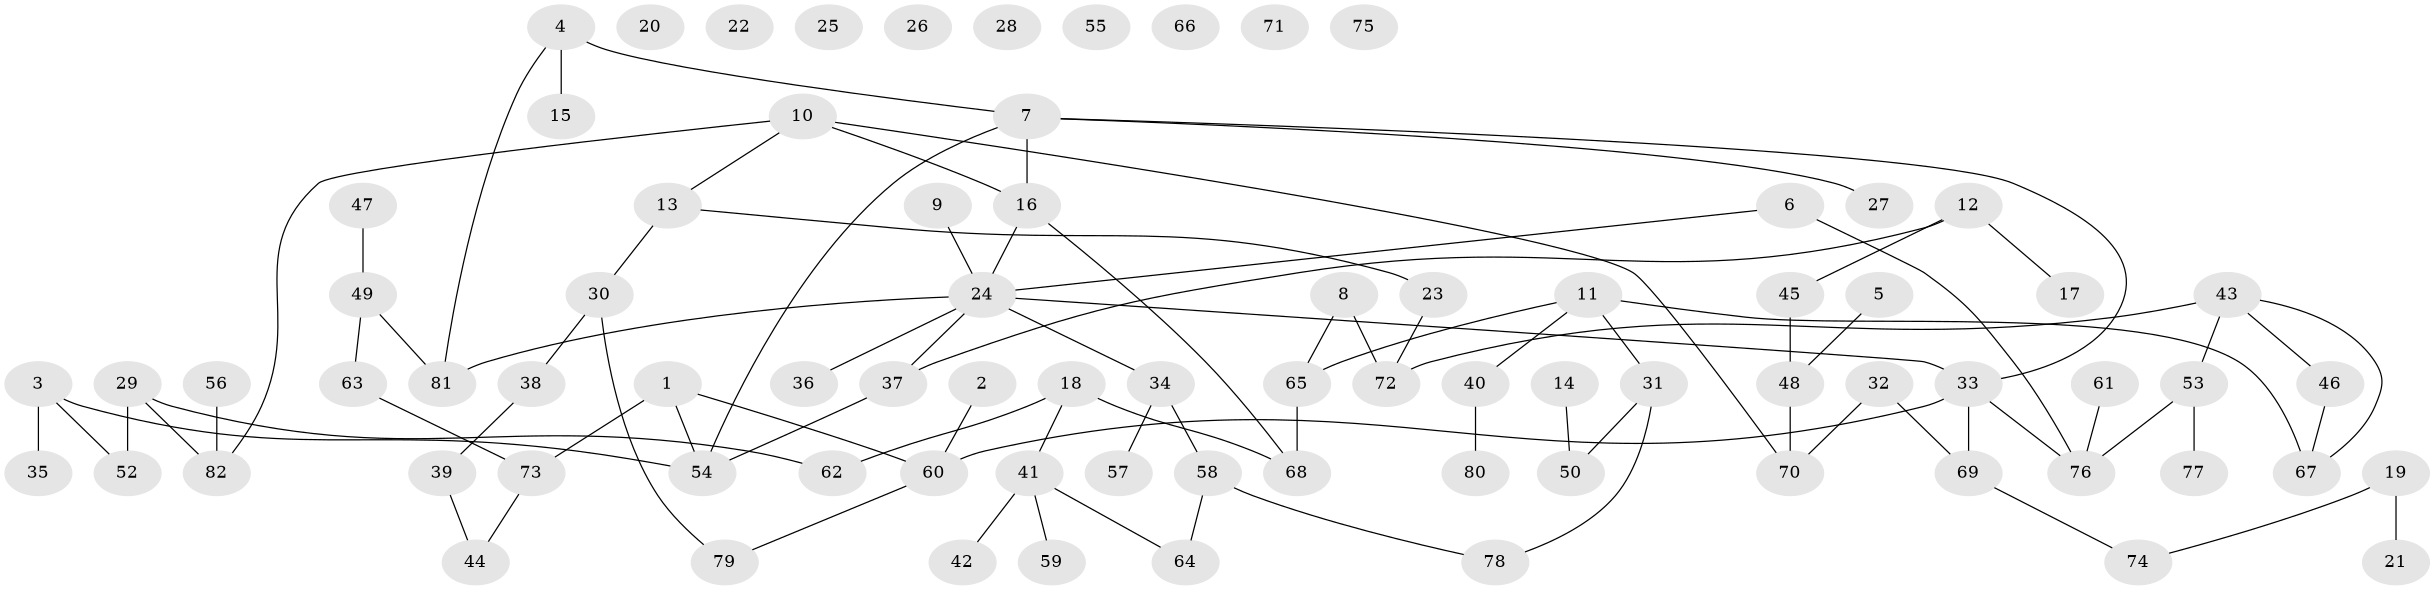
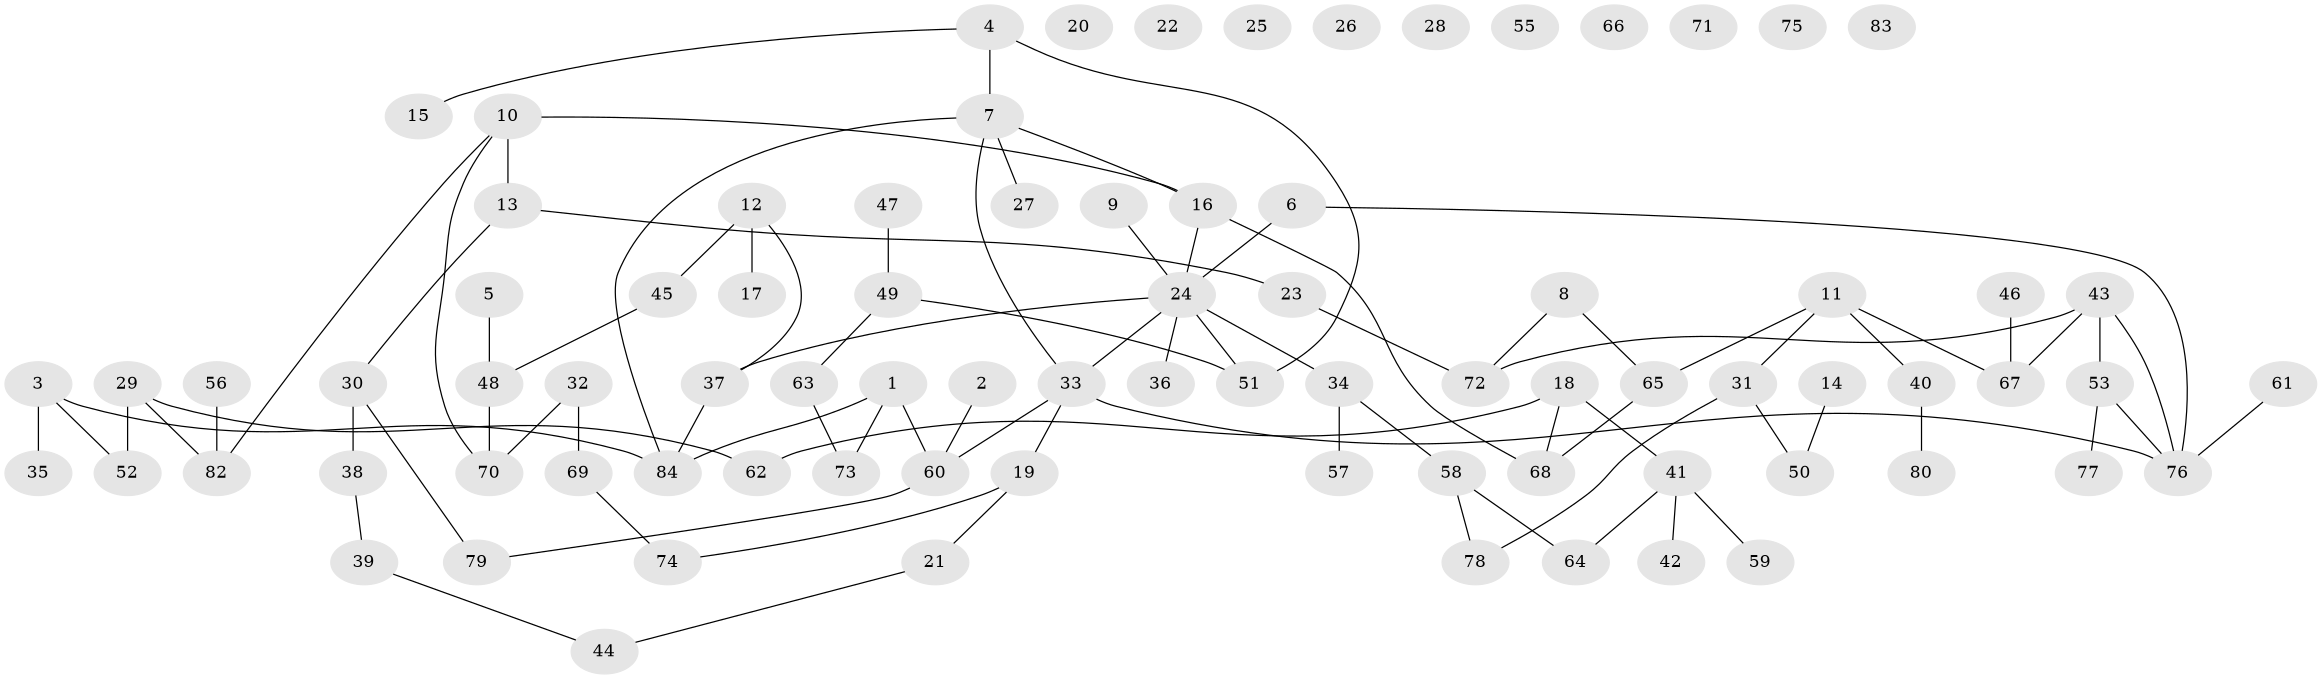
  graph {
    node [color=gray90 style=filled]
    1
-   54
+   54 [label=84]
    60
    73
    79
    2
    3
    35
    52
    4
    7
    15
-   51 [label=81]
+   51
    16
    27
    33
    5
    48
    70
    6
    24
    76
    37
    34
    36
    68
    69
    8
    65
    72
    9
    10
    13
    82
    23
    30
    11
    31
    40
    67
    50
    78
    80
    12
    17
    45
    38
    14
    18
    41
    62
    42
    59
    64
    19
    21
    74
    44
    20
    22
    57
    58
    25
    26
    28
    29
    39
    32
    43
    53
    77
    46
    47
    49
    63
    55
    56
    61
    66
    71
    75
+   83
    1 -- 54
    1 -- 60
    1 -- 73
    60 -- 79
    2 -- 60
    3 -- 54
    3 -- 35
    3 -- 52
    4 -- 7
    4 -- 15
    4 -- 51
    7 -- 54
    7 -- 16
    7 -- 27
    7 -- 33
    16 -- 24
    16 -- 68
    33 -- 60
    33 -- 76
-   33 -- 69
+   33 -- 19
    5 -- 48
    48 -- 70
    6 -- 24
    6 -- 76
    24 -- 51
    24 -- 33
    24 -- 37
    24 -- 34
    24 -- 36
    37 -- 54
    34 -- 57
    34 -- 58
    69 -- 74
    8 -- 65
    8 -- 72
    65 -- 68
    9 -- 24
    10 -- 16
    10 -- 70
    10 -- 13
    10 -- 82
    13 -- 23
    13 -- 30
    23 -- 72
    30 -- 79
    30 -- 38
    11 -- 65
    11 -- 31
    11 -- 40
    11 -- 67
    31 -- 50
    31 -- 78
    40 -- 80
    12 -- 37
    12 -- 17
    12 -- 45
    45 -- 48
    38 -- 39
    14 -- 50
    18 -- 68
    18 -- 41
    18 -- 62
    41 -- 42
    41 -- 59
    41 -- 64
    19 -- 21
    19 -- 74
-   73 -- 44
+   21 -- 44
    58 -- 78
    58 -- 64
    29 -- 52
    29 -- 82
    29 -- 62
    39 -- 44
    32 -- 70
    32 -- 69
-   43 -- 46
+   43 -- 76
    43 -- 72
    43 -- 67
    43 -- 53
    53 -- 76
    53 -- 77
    46 -- 67
    47 -- 49
    49 -- 51
    49 -- 63
    63 -- 73
    56 -- 82
    61 -- 76
  }
